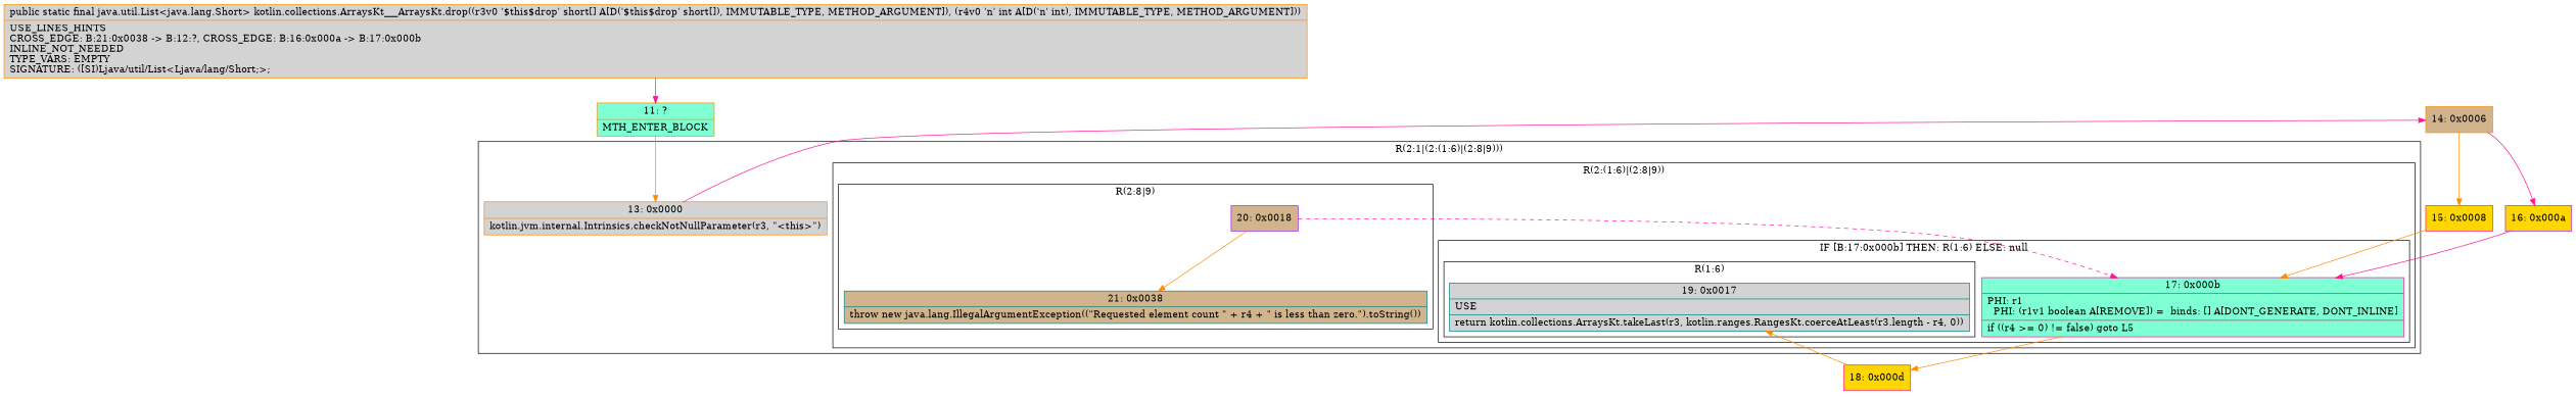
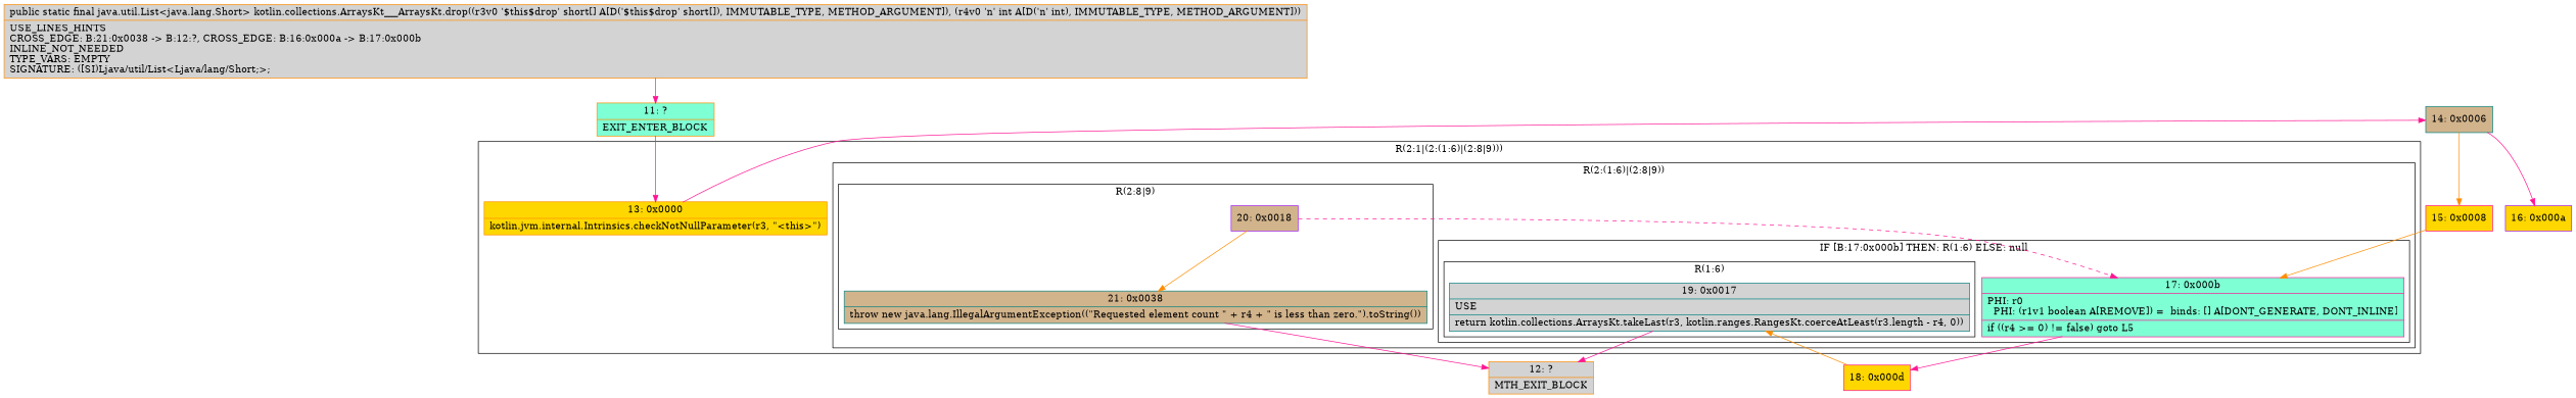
  digraph {
    node [color=darkorange fillcolor=gold shape=record style=filled]
    edge [color=deeppink]
    n1 [color=teal fillcolor=lightgrey label="{19\:\ 0x0017|USE\l|return kotlin.collections.ArraysKt.takeLast(r3, kotlin.ranges.RangesKt.coerceAtLeast(r3.length \- r4, 0))\l}"]
-   n2 [color=deeppink fillcolor=aquamarine label="{17\:\ 0x000b|PHI: r1 \l  PHI: (r1v1 boolean A[REMOVE]) =  binds: [] A[DONT_GENERATE, DONT_INLINE]\l|if ((r4 \>= 0) != false) goto L5\l}"]
+   n2 [color=deeppink fillcolor=aquamarine label="{17\:\ 0x000b|PHI: r0 \l  PHI: (r1v1 boolean A[REMOVE]) =  binds: [] A[DONT_GENERATE, DONT_INLINE]\l|if ((r4 \>= 0) != false) goto L5\l}"]
    n3 [color=purple fillcolor=tan label="{20\:\ 0x0018}"]
    n4 [color=teal fillcolor=tan label="{21\:\ 0x0038|throw new java.lang.IllegalArgumentException((\"Requested element count \" + r4 + \" is less than zero.\").toString())\l}"]
-   n5 [fillcolor=lightgrey label="{13\:\ 0x0000|kotlin.jvm.internal.Intrinsics.checkNotNullParameter(r3, \"\<this\>\")\l}"]
+   n5 [label="{13\:\ 0x0000|kotlin.jvm.internal.Intrinsics.checkNotNullParameter(r3, \"\<this\>\")\l}"]
+   n6 [fillcolor=lightgrey label="{12\:\ ?|MTH_EXIT_BLOCK\l}"]
    n7 [color=deeppink label="{18\:\ 0x000d}"]
-   n8 [fillcolor=tan label="{14\:\ 0x0006}"]
+   n8 [color=teal fillcolor=tan label="{14\:\ 0x0006}"]
    n9 [color=deeppink label="{15\:\ 0x0008}"]
    n10 [color=purple label="{16\:\ 0x000a}"]
-   n11 [fillcolor=aquamarine label="{11\:\ ?|MTH_ENTER_BLOCK\l}"]
+   n11 [fillcolor=aquamarine label="{11\:\ ?|EXIT_ENTER_BLOCK\l}"]
    n12 [fillcolor=lightgrey label="{public static final java.util.List\<java.lang.Short\> kotlin.collections.ArraysKt___ArraysKt.drop((r3v0 '$this$drop' short[] A[D('$this$drop' short[]), IMMUTABLE_TYPE, METHOD_ARGUMENT]), (r4v0 'n' int A[D('n' int), IMMUTABLE_TYPE, METHOD_ARGUMENT]))  | USE_LINES_HINTS\lCROSS_EDGE: B:21:0x0038 \-\> B:12:?, CROSS_EDGE: B:16:0x000a \-\> B:17:0x000b\lINLINE_NOT_NEEDED\lTYPE_VARS: EMPTY\lSIGNATURE: ([SI)Ljava\/util\/List\<Ljava\/lang\/Short;\>;\l}"]
    subgraph cluster_1 {
      label="R(2:1|(2:(1:6)|(2:8|9)))"
      n5
      subgraph cluster_2 {
        label="R(2:(1:6)|(2:8|9))"
        subgraph cluster_3 {
          label="IF [B:17:0x000b] THEN: R(1:6) ELSE: null"
          n2
          subgraph cluster_4 {
            label="R(1:6)"
            n1
          }
        }
        subgraph cluster_5 {
          label="R(2:8|9)"
          n3
          n4
        }
      }
    }
-   n2 -> n7 [color=darkorange]
+   n1 -> n6
+   n2 -> n7
    n3 -> n2 [style=dashed]
    n3 -> n4 [color=darkorange]
+   n4 -> n6
    n5 -> n8
    n7 -> n1 [color=darkorange]
    n8 -> n9 [color=darkorange]
    n8 -> n10
    n9 -> n2 [color=darkorange]
-   n10 -> n2
-   n11 -> n5 [color=darkorange]
+   n11 -> n5
    n12 -> n11
  }
